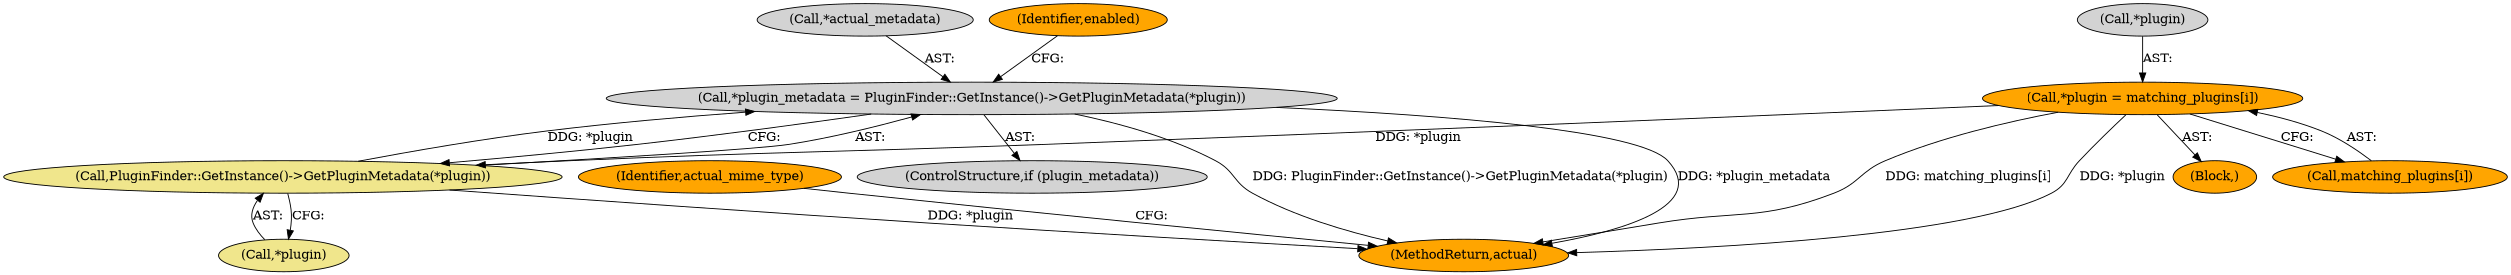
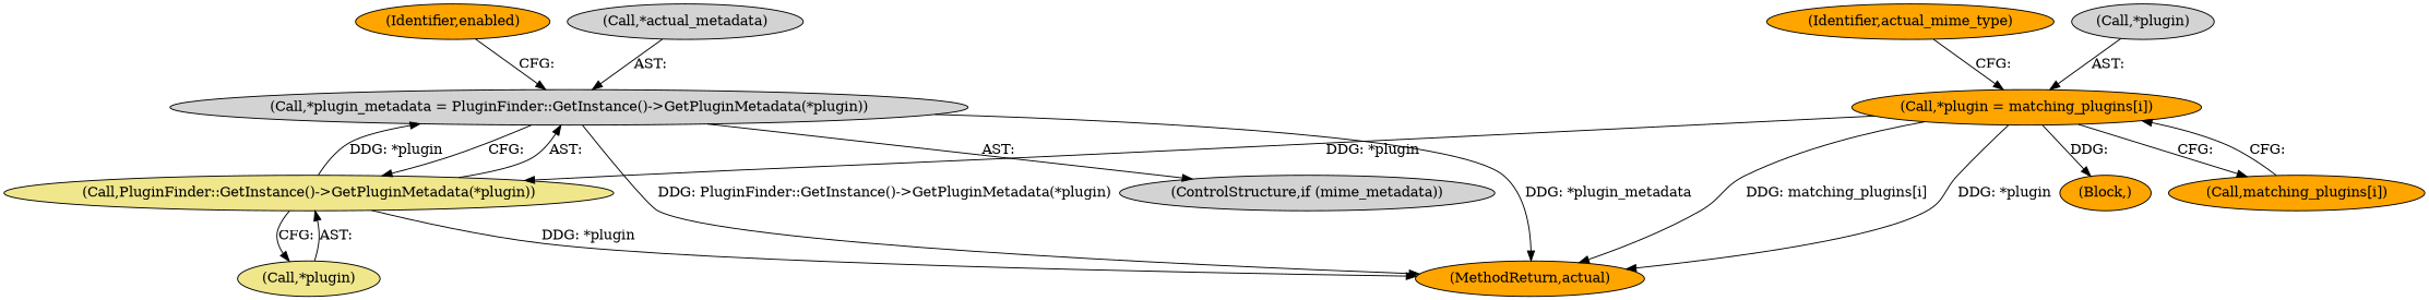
  digraph {
    node [fillcolor=orange style=filled]
    n1 [fillcolor=lightgrey label="(Call,*plugin_metadata = PluginFinder::GetInstance()->GetPluginMetadata(*plugin))"]
    n2 [fillcolor=khaki label="(Call,PluginFinder::GetInstance()->GetPluginMetadata(*plugin))"]
    n3 [label="(MethodReturn,actual)"]
-   n4 [fillcolor=lightgrey label="(ControlStructure,if (plugin_metadata))"]
+   n4 [fillcolor=lightgrey label="(ControlStructure,if (mime_metadata))"]
    n5 [fillcolor=khaki label="(Call,*plugin)"]
    n6 [label="(Call,*plugin = matching_plugins[i])"]
    n7 [label="(Block,)"]
    n8 [label="(Call,matching_plugins[i])"]
    n9 [label="(Identifier,enabled)"]
    n10 [fillcolor=lightgrey label="(Call,*actual_metadata)"]
    n11 [label="(Identifier,actual_mime_type)"]
    n12 [fillcolor=lightgrey label="(Call,*plugin)"]
    n1 -> n2 [label="CFG: "]
    n1 -> n3 [label="DDG: PluginFinder::GetInstance()->GetPluginMetadata(*plugin)"]
    n1 -> n3 [label="DDG: *plugin_metadata"]
    n1 -> n4 [label="AST: "]
    n2 -> n1 [label="AST: "]
    n2 -> n1 [label="DDG: *plugin"]
    n2 -> n3 [label="DDG: *plugin"]
    n2 -> n5 [label="CFG: "]
    n5 -> n2 [label="AST: "]
    n6 -> n2 [label="DDG: *plugin"]
    n6 -> n3 [label="DDG: matching_plugins[i]"]
    n6 -> n3 [label="DDG: *plugin"]
-   n6 -> n7 [label="AST: "]
+   n6 -> n7 [label="DDG: "]
    n6 -> n8 [label="CFG: "]
-   n8 -> n6 [label="AST: "]
+   n8 -> n6 [label="CFG: "]
    n9 -> n1 [label="CFG: "]
    n10 -> n1 [label="AST: "]
-   n11 -> n3 [label="CFG: "]
+   n11 -> n6 [label="CFG: "]
    n12 -> n6 [label="AST: "]
  }
